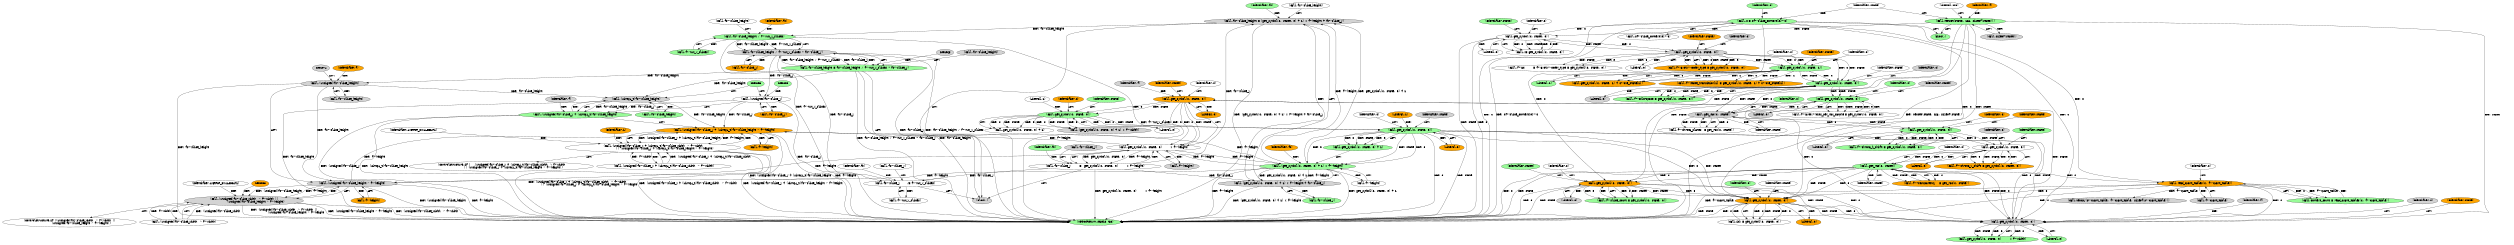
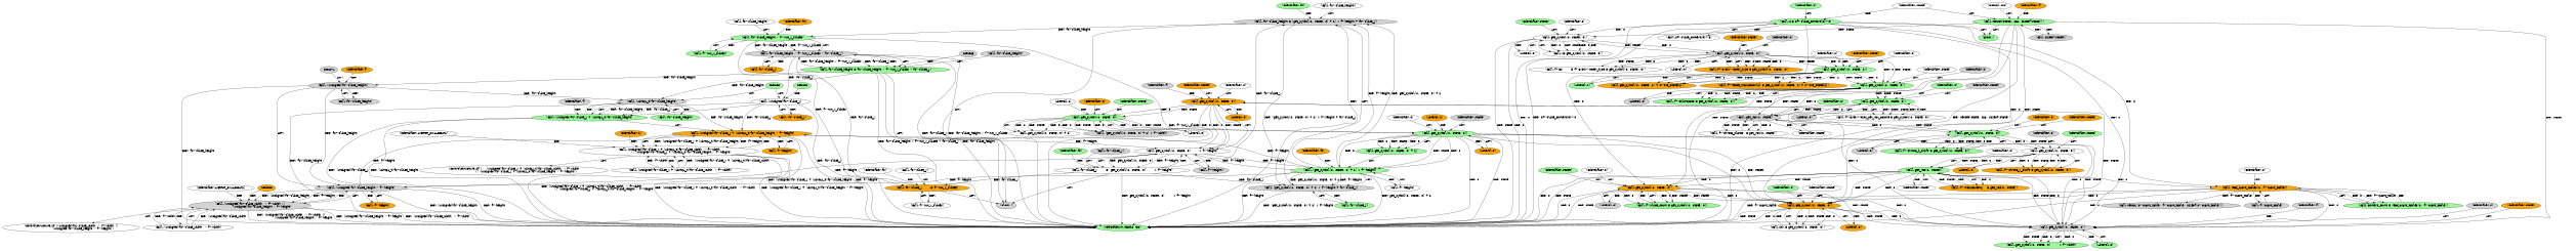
  digraph {
    fontname="DejaVu Sans Mono"
    node [fillcolor=white fontname="DejaVu Sans Mono" style=filled]
    edge [fontname="DejaVu Sans Mono"]
    n1 [fillcolor=lightgrey label="(Call,fs->slice_height = (get_symbol(c, state, 0) + 1) * f->height + fs->slice_y)"]
    n2 [fillcolor=palegreen label="(Call,fs->slice_height / f->num_v_slices)"]
    n3 [fillcolor=lightgrey label="(Call,(get_symbol(c, state, 0) + 1) * f->height + fs->slice_y)"]
    n4 [fillcolor=palegreen label="(MethodReturn,static rac)"]
    n5 [fillcolor=lightgrey label="(Block,)"]
    n6 [fillcolor=lightgrey label="(Call,fs->slice_height / f->num_v_slices - fs->slice_y)"]
-   n7 [label="(Call,fs->slice_y     /= f->num_v_slices)"]
+   n7 [fillcolor=orange label="(Call,fs->slice_y     /= f->num_v_slices)"]
    n8 [fillcolor=palegreen label="(Call,f->num_v_slices)"]
    n9 [fillcolor=palegreen label="(Call,fs->slice_y)"]
    n10 [fillcolor=palegreen label="(Call,(get_symbol(c, state, 0) + 1) * f->height)"]
    n11 [label="(Call,get_symbol(c, state, 0)      * f->height)"]
    n12 [fillcolor=lightgrey label="(Call,(unsigned)fs->slice_height > f->height)"]
    n13 [fillcolor=orange label="(Call,(unsigned)fs->slice_y + (uint64_t)fs->slice_height > f->height)"]
    n14 [label="(Call,f->height)"]
    n15 [label="(Call,fs->slice_y      =  get_symbol(c, state, 0)      * f->height)"]
    n16 [fillcolor=lightgrey label="(Call,f->height)"]
    n17 [fillcolor=lightgrey label="(Call,(unsigned)fs->slice_width  > f->width ||\n                (unsigned)fs->slice_height > f->height)"]
    n18 [fillcolor=orange label="(Call,f->height)"]
    n19 [label="(Call,(unsigned)fs->slice_x + (uint64_t)fs->slice_width  > f->width\n                || (unsigned)fs->slice_y + (uint64_t)fs->slice_height > f->height)"]
    n20 [fillcolor=orange label="(Call,f->height)"]
    n21 [fillcolor=palegreen label="(Call,get_symbol(c, state, 0))"]
    n22 [fillcolor=lightgrey label="(Call,get_symbol(c, state, 0))"]
    n23 [fillcolor=orange label="(Call,get_symbol(c, state, 0))"]
    n24 [fillcolor=palegreen label="(Call,get_symbol(c, state, 0) + 1)"]
    n25 [fillcolor=orange label="(Literal,0)"]
    n26 [fillcolor=orange label="(Call,get_symbol(c, state, 0))"]
    n27 [fillcolor=palegreen label="(Call,get_symbol(c, state, 0)      * f->width)"]
    n28 [fillcolor=palegreen label="(Literal,0)"]
    n29 [label="(Call,idx = get_symbol(c, state, 0))"]
    n30 [fillcolor=orange label="(Literal,0)"]
    n31 [fillcolor=palegreen label="(Call,get_symbol(c, state, 0))"]
    n32 [label="(Call,get_symbol(c, state, 0) + 1)"]
    n33 [fillcolor=lightgrey label="(Call,(get_symbol(c, state, 0) + 1) * f->width)"]
    n34 [label="(Literal,0)"]
    n35 [fillcolor=orange label="(Literal,0)"]
    n36 [fillcolor=palegreen label="(Call,c = &f->slice_context[0]->c)"]
    n37 [fillcolor=orange label="(Call,get_symbol(c, state, 0))"]
    n38 [label="(Call,get_symbol(c, state, 0))"]
    n39 [fillcolor=orange label="(Call,read_quant_tables(c, f->quant_table))"]
    n40 [label="(Call,&f->slice_context[0]->c)"]
    n41 [fillcolor=palegreen label="(Block,)"]
    n42 [fillcolor=palegreen label="(Call,f->slice_count = get_symbol(c, state, 0))"]
    n43 [fillcolor=lightgrey label="(Literal,0)"]
    n44 [fillcolor=lightgrey label="(Call,get_symbol(c, state, 0))"]
    n45 [label="(Literal,0)"]
    n46 [label="(Call,v= get_symbol(c, state, 0))"]
    n47 [fillcolor=lightgrey label="(Call,f->quant_table)"]
    n48 [fillcolor=palegreen label="(Call,context_count = read_quant_tables(c, f->quant_table))"]
    n49 [fillcolor=lightgrey label="(Call,memcpy(p->quant_table, f->quant_table, sizeof(p->quant_table)))"]
    n50 [fillcolor=palegreen label="(Call,get_rac(c, state))"]
    n51 [fillcolor=orange label="(Call,f->transparency   = get_rac(c, state))"]
    n52 [label="(Identifier,state)"]
    n53 [label="(Call,get_symbol(c, state, 0))"]
    n54 [fillcolor=orange label="(Call,f->chroma_v_shift = get_symbol(c, state, 0))"]
    n55 [fillcolor=orange label="(Literal,0)"]
    n56 [fillcolor=palegreen label="(Call,get_symbol(c, state, 0))"]
    n57 [fillcolor=lightgrey label="(Literal,0)"]
    n58 [fillcolor=palegreen label="(Call,f->chroma_h_shift = get_symbol(c, state, 0))"]
    n59 [fillcolor=lightgrey label="(Call,get_rac(c, state))"]
    n60 [label="(Call,f->chroma_planes  = get_rac(c, state))"]
    n61 [label="(Identifier,state)"]
    n62 [fillcolor=palegreen label="(Call,get_symbol(c, state, 0))"]
    n63 [fillcolor=lightgrey label="(Literal,0)"]
    n64 [label="(Call,f->avctx->bits_per_raw_sample = get_symbol(c, state, 0))"]
    n65 [fillcolor=palegreen label="(Call,get_symbol(c, state, 0))"]
    n66 [fillcolor=palegreen label="(Call,f->colorspace = get_symbol(c, state, 0))"]
    n67 [fillcolor=lightgrey label="(Literal,0)"]
    n68 [fillcolor=palegreen label="(Call,get_symbol(c, state, 1))"]
    n69 [label="(Call,f->ac      = f->avctx->coder_type = get_symbol(c, state, 0))"]
    n70 [label="(Literal,0)"]
    n71 [fillcolor=orange label="(Call,f->avctx->coder_type = get_symbol(c, state, 0))"]
    n72 [fillcolor=orange label="(Call,f->state_transition[i] = get_symbol(c, state, 1) + c->one_state[i])"]
    n73 [fillcolor=palegreen label="(Literal,1)"]
    n74 [fillcolor=orange label="(Call,get_symbol(c, state, 1) + c->one_state[i])"]
    n75 [fillcolor=palegreen label="(Call,memset(state, 128, sizeof(state)))"]
    n76 [fillcolor=lightgrey label="(Call,sizeof(state))"]
    n77 [label="(Call,(unsigned)fs->slice_width  > f->width)"]
    n78 [label="(ControlStructure,if ((unsigned)fs->slice_width  > f->width ||\n                (unsigned)fs->slice_height > f->height))"]
    n79 [fillcolor=lightgrey label="(Call,(unsigned)fs->slice_height)"]
    n80 [fillcolor=lightgrey label="(Call,(uint64_t)fs->slice_height)"]
    n81 [fillcolor=lightgrey label="(Call,fs->slice_height)"]
    n82 [fillcolor=palegreen label="(Call,(unsigned)fs->slice_y + (uint64_t)fs->slice_height)"]
    n83 [fillcolor=palegreen label="(Call,fs->slice_height)"]
    n84 [fillcolor=palegreen label="(Call,fs->slice_height = fs->slice_height / f->num_v_slices - fs->slice_y)"]
    n85 [label="(Call,(unsigned)fs->slice_y)"]
    n86 [fillcolor=orange label="(Call,fs->slice_y)"]
    n87 [fillcolor=orange label="(Call,fs->slice_y)"]
    n88 [label="(Call,f->num_v_slices)"]
    n89 [label="(Call,(unsigned)fs->slice_x + (uint64_t)fs->slice_width  > f->width)"]
    n90 [label="(ControlStructure,if (   (unsigned)fs->slice_x + (uint64_t)fs->slice_width  > f->width\n                || (unsigned)fs->slice_y + (uint64_t)fs->slice_height > f->height))"]
    n91 [fillcolor=lightgrey label="(Identifier,state)"]
    n92 [fillcolor=palegreen label="(Identifier,state)"]
    n93 [fillcolor=orange label="(Identifier,c)"]
    n94 [fillcolor=lightgrey label="(Identifier,state)"]
    n95 [fillcolor=orange label="(Identifier,fs)"]
    n96 [fillcolor=palegreen label="(Identifier,c)"]
    n97 [fillcolor=orange label="(Identifier,state)"]
    n98 [label="(Identifier,fs)"]
    n99 [fillcolor=lightgrey label="(Identifier,c)"]
    n100 [fillcolor=orange label="(Identifier,state)"]
    n101 [label="(Identifier,c)"]
    n102 [fillcolor=lightgrey label="(Identifier,c)"]
    n103 [label="(Call,fs->slice_height)"]
    n104 [label="(Identifier,AVERROR_INVALIDDATA)"]
    n105 [fillcolor=palegreen label="(Identifier,c)"]
    n106 [label="(Identifier,state)"]
    n107 [label="(Identifier,c)"]
    n108 [label="(Identifier,state)"]
    n109 [label="(Identifier,AVERROR_INVALIDDATA)"]
    n110 [fillcolor=orange label="(Identifier,fs)"]
    n111 [fillcolor=palegreen label="(Identifier,fs)"]
    n112 [label="(Literal,128)"]
    n113 [fillcolor=orange label="(Identifier,state)"]
    n114 [label="(Literal,1)"]
    n115 [fillcolor=orange label="(Identifier,state)"]
    n116 [fillcolor=orange label="(Identifier,f)"]
    n117 [label="(Identifier,c)"]
    n118 [fillcolor=lightgrey label="(Call,fs->slice_height)"]
    n119 [fillcolor=lightgrey label="(Call,fs->slice_y)"]
    n120 [fillcolor=lightgrey label="(Identifier,c)"]
    n121 [fillcolor=palegreen label="(Identifier,state)"]
    n122 [label="(Identifier,c)"]
    n123 [label="(Identifier,c)"]
    n124 [fillcolor=lightgrey label="(Identifier,c)"]
    n125 [label="(Identifier,state)"]
    n126 [fillcolor=orange label="(Identifier,f)"]
    n127 [fillcolor=palegreen label="(Identifier,c)"]
    n128 [fillcolor=lightgrey label="(Identifier,f)"]
    n129 [fillcolor=orange label="(Literal,1)"]
    n130 [label="(Call,fs->slice_height)"]
    n131 [label="(Identifier,c)"]
    n132 [label="(Identifier,c)"]
    n133 [label="(Identifier,c)"]
    n134 [fillcolor=lightgrey label="(Identifier,f)"]
    n135 [fillcolor=lightgrey label="(Identifier,f)"]
    n136 [fillcolor=orange label="(Identifier,state)"]
    n137 [label="(Call,fs->slice_y)"]
    n138 [fillcolor=palegreen label="(Identifier,state)"]
    n139 [fillcolor=palegreen label="(Identifier,fs)"]
    n140 [fillcolor=palegreen label="(Identifier,state)"]
    n141 [fillcolor=palegreen label="(Identifier,c)"]
    n142 [fillcolor=orange label="(Identifier,c)"]
    n143 [fillcolor=orange label="(Identifier,i)"]
    1001074 [fillcolor=lightgrey]
    1001065 [fillcolor=lightgrey]
    1001103 [fillcolor=palegreen]
    1001108 [fillcolor=palegreen]
    1001088 [fillcolor=orange]
    n1 -> n2 [label="DDG: fs->slice_height"]
    n1 -> n3 [label="CFG: "]
    n1 -> n4 [label="DDG: (get_symbol(c, state, 0) + 1) * f->height + fs->slice_y"]
    n1 -> n5 [label="AST: "]
    n2 -> n4 [label="DDG: f->num_v_slices"]
    n2 -> n6 [label="AST: "]
    n2 -> n6 [label="DDG: fs->slice_height"]
    n2 -> n6 [label="DDG: f->num_v_slices"]
    n2 -> n7 [label="DDG: f->num_v_slices"]
    n2 -> n8 [label="CFG: "]
    n3 -> n1 [label="AST: "]
    n3 -> n4 [label="DDG: (get_symbol(c, state, 0) + 1) * f->height"]
    n3 -> n9 [label="CFG: "]
    n6 -> n4 [label="DDG: fs->slice_height / f->num_v_slices"]
    n6 -> n4 [label="DDG: fs->slice_y"]
    n6 -> n84 [label="AST: "]
    n6 -> n84 [label="DDG: fs->slice_height / f->num_v_slices"]
    n6 -> n84 [label="DDG: fs->slice_y"]
    n6 -> n85 [label="DDG: fs->slice_y"]
    n6 -> n86 [label="CFG: "]
    n7 -> n5 [label="AST: "]
    n7 -> n6 [label="DDG: fs->slice_y"]
    n7 -> n88 [label="CFG: "]
    n8 -> n2 [label="AST: "]
    n9 -> n3 [label="AST: "]
    n10 -> n1 [label="DDG: get_symbol(c, state, 0) + 1"]
    n10 -> n1 [label="DDG: f->height"]
    n10 -> n3 [label="AST: "]
    n10 -> n3 [label="DDG: get_symbol(c, state, 0) + 1"]
    n10 -> n3 [label="DDG: f->height"]
    n10 -> n4 [label="DDG: f->height"]
    n10 -> n4 [label="DDG: get_symbol(c, state, 0) + 1"]
    n10 -> n11 [label="DDG: f->height"]
    n10 -> n12 [label="DDG: f->height"]
    n10 -> n13 [label="DDG: f->height"]
    n10 -> n14 [label="CFG: "]
    n11 -> n10 [label="DDG: f->height"]
    n11 -> n15 [label="AST: "]
    n11 -> n15 [label="DDG: get_symbol(c, state, 0)"]
    n11 -> n15 [label="DDG: f->height"]
    n11 -> n16 [label="CFG: "]
    n12 -> n4 [label="DDG: (unsigned)fs->slice_height"]
    n12 -> n4 [label="DDG: f->height"]
    n12 -> n11 [label="DDG: f->height"]
    n12 -> n13 [label="DDG: f->height"]
    n12 -> n17 [label="AST: "]
    n12 -> n17 [label="DDG: (unsigned)fs->slice_height"]
    n12 -> n17 [label="DDG: f->height"]
    n12 -> n18 [label="CFG: "]
    n13 -> n4 [label="DDG: (unsigned)fs->slice_y + (uint64_t)fs->slice_height"]
    n13 -> n4 [label="DDG: f->height"]
    n13 -> n11 [label="DDG: f->height"]
    n13 -> n19 [label="AST: "]
    n13 -> n19 [label="DDG: (unsigned)fs->slice_y + (uint64_t)fs->slice_height"]
    n13 -> n19 [label="DDG: f->height"]
    n13 -> n20 [label="CFG: "]
    n14 -> n10 [label="AST: "]
    n15 -> n1 [label="DDG: fs->slice_y"]
    n15 -> n3 [label="DDG: fs->slice_y"]
    n15 -> n4 [label="DDG: get_symbol(c, state, 0)      * f->height"]
    n15 -> n5 [label="AST: "]
    n15 -> n7 [label="DDG: fs->slice_y"]
    n15 -> n11 [label="CFG: "]
    n16 -> n11 [label="AST: "]
    n17 -> n4 [label="DDG: (unsigned)fs->slice_width  > f->width ||\n                (unsigned)fs->slice_height > f->height"]
    n17 -> n4 [label="DDG: (unsigned)fs->slice_height > f->height"]
    n17 -> n4 [label="DDG: (unsigned)fs->slice_width  > f->width"]
    n17 -> n12 [label="CFG: "]
    n17 -> n77 [label="CFG: "]
    n17 -> n78 [label="AST: "]
    n18 -> n12 [label="AST: "]
    n19 -> n4 [label="DDG: (unsigned)fs->slice_x + (uint64_t)fs->slice_width  > f->width"]
    n19 -> n4 [label="DDG: (unsigned)fs->slice_y + (uint64_t)fs->slice_height > f->height"]
    n19 -> n4 [label="DDG: (unsigned)fs->slice_x + (uint64_t)fs->slice_width  > f->width\n                || (unsigned)fs->slice_y + (uint64_t)fs->slice_height > f->height"]
    n19 -> n13 [label="CFG: "]
    n19 -> n89 [label="CFG: "]
    n19 -> n90 [label="AST: "]
    n20 -> n13 [label="AST: "]
    n21 -> n4 [label="DDG: state"]
    n21 -> n4 [label="DDG: c"]
    n21 -> n10 [label="DDG: c"]
    n21 -> n10 [label="DDG: state"]
    n21 -> n10 [label="DDG: 0"]
    n21 -> n22 [label="DDG: c"]
    n21 -> n22 [label="DDG: state"]
    n21 -> n23 [label="DDG: c"]
    n21 -> n23 [label="DDG: state"]
    n21 -> n24 [label="AST: "]
    n21 -> n24 [label="DDG: c"]
    n21 -> n24 [label="DDG: state"]
    n21 -> n24 [label="DDG: 0"]
    n21 -> n25 [label="CFG: "]
    n22 -> n26 [label="DDG: c"]
    n22 -> n26 [label="DDG: state"]
    n22 -> n27 [label="AST: "]
    n22 -> n27 [label="DDG: c"]
    n22 -> n27 [label="DDG: state"]
    n22 -> n27 [label="DDG: 0"]
    n22 -> n28 [label="CFG: "]
    n23 -> n4 [label="DDG: c"]
    n23 -> n4 [label="DDG: state"]
    n23 -> n22 [label="DDG: c"]
    n23 -> n22 [label="DDG: state"]
    n23 -> n29 [label="AST: "]
    n23 -> n29 [label="DDG: c"]
    n23 -> n29 [label="DDG: state"]
    n23 -> n29 [label="DDG: 0"]
    n23 -> n30 [label="CFG: "]
    n24 -> n10 [label="AST: "]
    n25 -> n21 [label="AST: "]
    n26 -> n11 [label="AST: "]
    n26 -> n11 [label="DDG: c"]
    n26 -> n11 [label="DDG: state"]
    n26 -> n11 [label="DDG: 0"]
    n26 -> n31 [label="DDG: c"]
    n26 -> n31 [label="DDG: state"]
    n26 -> n35 [label="CFG: "]
    n28 -> n22 [label="AST: "]
    n29 -> n23 [label="CFG: "]
    n30 -> n23 [label="AST: "]
    n31 -> n21 [label="DDG: c"]
    n31 -> n21 [label="DDG: state"]
    n31 -> n32 [label="AST: "]
    n31 -> n32 [label="DDG: c"]
    n31 -> n32 [label="DDG: state"]
    n31 -> n32 [label="DDG: 0"]
    n31 -> n33 [label="DDG: c"]
    n31 -> n33 [label="DDG: state"]
    n31 -> n33 [label="DDG: 0"]
    n31 -> n34 [label="CFG: "]
    n34 -> n31 [label="AST: "]
    n35 -> n26 [label="AST: "]
    n36 -> n4 [label="DDG: c"]
    n36 -> n4 [label="DDG: &f->slice_context[0]->c"]
    n36 -> n22 [label="DDG: c"]
    n36 -> n23 [label="DDG: c"]
    n36 -> n37 [label="DDG: c"]
    n36 -> n38 [label="DDG: c"]
    n36 -> n39 [label="DDG: c"]
    n36 -> n40 [label="CFG: "]
    n36 -> n41 [label="AST: "]
    n37 -> n4 [label="DDG: state"]
    n37 -> n4 [label="DDG: c"]
    n37 -> n22 [label="DDG: c"]
    n37 -> n22 [label="DDG: state"]
    n37 -> n23 [label="DDG: c"]
    n37 -> n23 [label="DDG: state"]
    n37 -> n42 [label="AST: "]
    n37 -> n42 [label="DDG: c"]
    n37 -> n42 [label="DDG: state"]
    n37 -> n42 [label="DDG: 0"]
    n37 -> n43 [label="CFG: "]
    n38 -> n4 [label="DDG: c"]
    n38 -> n4 [label="DDG: state"]
    n38 -> n44 [label="DDG: c"]
    n38 -> n44 [label="DDG: state"]
    n38 -> n45 [label="CFG: "]
    n38 -> n46 [label="AST: "]
    n38 -> n46 [label="DDG: c"]
    n38 -> n46 [label="DDG: state"]
    n38 -> n46 [label="DDG: 0"]
    n39 -> n4 [label="DDG: c"]
    n39 -> n4 [label="DDG: f->quant_table"]
    n39 -> n22 [label="DDG: c"]
    n39 -> n23 [label="DDG: c"]
    n39 -> n47 [label="CFG: "]
    n39 -> n48 [label="AST: "]
    n39 -> n48 [label="DDG: c"]
    n39 -> n48 [label="DDG: f->quant_table"]
    n39 -> n49 [label="DDG: f->quant_table"]
    n40 -> n36 [label="AST: "]
    n42 -> n37 [label="CFG: "]
    n43 -> n37 [label="AST: "]
    n44 -> n65 [label="DDG: c"]
    n44 -> n65 [label="DDG: state"]
    n44 -> n68 [label="DDG: c"]
    n44 -> n68 [label="DDG: state"]
    n44 -> n69 [label="DDG: c"]
    n44 -> n69 [label="DDG: state"]
    n44 -> n69 [label="DDG: 0"]
    n44 -> n70 [label="CFG: "]
    n44 -> n71 [label="AST: "]
    n44 -> n71 [label="DDG: c"]
    n44 -> n71 [label="DDG: state"]
    n44 -> n71 [label="DDG: 0"]
    n45 -> n38 [label="AST: "]
    n46 -> n38 [label="CFG: "]
    n47 -> n39 [label="AST: "]
    n48 -> n39 [label="CFG: "]
    n50 -> n4 [label="DDG: c"]
    n50 -> n4 [label="DDG: state"]
    n50 -> n22 [label="DDG: c"]
    n50 -> n22 [label="DDG: state"]
    n50 -> n23 [label="DDG: c"]
    n50 -> n23 [label="DDG: state"]
    n50 -> n37 [label="DDG: c"]
    n50 -> n37 [label="DDG: state"]
    n50 -> n39 [label="DDG: c"]
    n50 -> n51 [label="AST: "]
    n50 -> n51 [label="DDG: c"]
    n50 -> n51 [label="DDG: state"]
    n50 -> n52 [label="CFG: "]
    n51 -> n50 [label="CFG: "]
    n52 -> n50 [label="AST: "]
    n53 -> n50 [label="DDG: c"]
    n53 -> n50 [label="DDG: state"]
    n53 -> n54 [label="AST: "]
    n53 -> n54 [label="DDG: c"]
    n53 -> n54 [label="DDG: state"]
    n53 -> n54 [label="DDG: 0"]
    n53 -> n55 [label="CFG: "]
    n54 -> n53 [label="CFG: "]
    n55 -> n53 [label="AST: "]
    n56 -> n53 [label="DDG: c"]
    n56 -> n53 [label="DDG: state"]
    n56 -> n57 [label="CFG: "]
    n56 -> n58 [label="AST: "]
    n56 -> n58 [label="DDG: c"]
    n56 -> n58 [label="DDG: state"]
    n56 -> n58 [label="DDG: 0"]
    n57 -> n56 [label="AST: "]
    n58 -> n56 [label="CFG: "]
    n59 -> n56 [label="DDG: c"]
    n59 -> n56 [label="DDG: state"]
    n59 -> n60 [label="AST: "]
    n59 -> n60 [label="DDG: c"]
    n59 -> n60 [label="DDG: state"]
    n59 -> n61 [label="CFG: "]
    n60 -> n59 [label="CFG: "]
    n61 -> n59 [label="AST: "]
    n62 -> n59 [label="DDG: c"]
    n62 -> n59 [label="DDG: state"]
    n62 -> n63 [label="CFG: "]
    n62 -> n64 [label="AST: "]
    n62 -> n64 [label="DDG: c"]
    n62 -> n64 [label="DDG: state"]
    n62 -> n64 [label="DDG: 0"]
    n63 -> n62 [label="AST: "]
    n64 -> n62 [label="CFG: "]
    n65 -> n59 [label="DDG: c"]
    n65 -> n59 [label="DDG: state"]
    n65 -> n62 [label="DDG: c"]
    n65 -> n62 [label="DDG: state"]
    n65 -> n66 [label="AST: "]
    n65 -> n66 [label="DDG: c"]
    n65 -> n66 [label="DDG: state"]
    n65 -> n66 [label="DDG: 0"]
    n65 -> n67 [label="CFG: "]
    n66 -> n65 [label="CFG: "]
    n67 -> n65 [label="AST: "]
    n68 -> n65 [label="DDG: c"]
    n68 -> n65 [label="DDG: state"]
    n68 -> n72 [label="DDG: c"]
    n68 -> n72 [label="DDG: state"]
    n68 -> n72 [label="DDG: 1"]
    n68 -> n73 [label="CFG: "]
    n68 -> n74 [label="AST: "]
    n68 -> n74 [label="DDG: c"]
    n68 -> n74 [label="DDG: state"]
    n68 -> n74 [label="DDG: 1"]
    n70 -> n44 [label="AST: "]
    n71 -> n44 [label="CFG: "]
    n73 -> n68 [label="AST: "]
    n75 -> n4 [label="DDG: memset(state, 128, sizeof(state))"]
    n75 -> n4 [label="DDG: state"]
    n75 -> n22 [label="DDG: state"]
    n75 -> n23 [label="DDG: state"]
    n75 -> n37 [label="DDG: state"]
    n75 -> n38 [label="DDG: state"]
    n75 -> n41 [label="AST: "]
    n75 -> n76 [label="CFG: "]
-   n76 -> n75 [label="AST: "]
+   n76 -> n75 [label="CFG: "]
    n77 -> n17 [label="AST: "]
    n77 -> n17 [label="DDG: (unsigned)fs->slice_width"]
    n77 -> n17 [label="DDG: f->width"]
    n79 -> n4 [label="DDG: fs->slice_height"]
    n79 -> n12 [label="AST: "]
    n79 -> n12 [label="DDG: fs->slice_height"]
    n79 -> n80 [label="DDG: fs->slice_height"]
    n79 -> n81 [label="CFG: "]
    n80 -> n4 [label="DDG: fs->slice_height"]
    n80 -> n13 [label="DDG: fs->slice_height"]
    n80 -> n82 [label="AST: "]
    n80 -> n82 [label="DDG: fs->slice_height"]
    n80 -> n83 [label="CFG: "]
    n81 -> n79 [label="AST: "]
    n82 -> n4 [label="DDG: (uint64_t)fs->slice_height"]
    n82 -> n4 [label="DDG: (unsigned)fs->slice_y"]
    n82 -> n13 [label="AST: "]
    n82 -> n80 [label="CFG: "]
    n83 -> n80 [label="AST: "]
    n84 -> n4 [label="DDG: fs->slice_height"]
    n84 -> n4 [label="DDG: fs->slice_height / f->num_v_slices - fs->slice_y"]
    n84 -> n5 [label="AST: "]
    n84 -> n6 [label="CFG: "]
    n84 -> n79 [label="DDG: fs->slice_height"]
    n84 -> n80 [label="DDG: fs->slice_height"]
    n85 -> n4 [label="DDG: fs->slice_y"]
    n85 -> n13 [label="DDG: fs->slice_y"]
    n85 -> n82 [label="AST: "]
    n85 -> n82 [label="DDG: fs->slice_y"]
    n85 -> n87 [label="CFG: "]
    n86 -> n6 [label="AST: "]
    n87 -> n85 [label="AST: "]
    n88 -> n7 [label="AST: "]
    n89 -> n19 [label="AST: "]
    n89 -> n19 [label="DDG: (unsigned)fs->slice_x + (uint64_t)fs->slice_width"]
    n89 -> n19 [label="DDG: f->width"]
    n91 -> n21 [label="AST: "]
    n92 -> n31 [label="AST: "]
    n93 -> n56 [label="AST: "]
    n94 -> n62 [label="AST: "]
    n95 -> n10 [label="CFG: "]
    n96 -> n36 [label="AST: "]
    n97 -> n68 [label="AST: "]
    n98 -> n7 [label="CFG: "]
    n99 -> n22 [label="AST: "]
    n100 -> n22 [label="AST: "]
    n101 -> n68 [label="AST: "]
    n102 -> n65 [label="AST: "]
    n103 -> n1 [label="AST: "]
    n104 -> n19 [label="CFG: "]
    n105 -> n62 [label="AST: "]
    n106 -> n23 [label="AST: "]
    n107 -> n50 [label="AST: "]
    n108 -> n36 [label="CFG: "]
    n108 -> n75 [label="AST: "]
    n109 -> n17 [label="CFG: "]
    n110 -> n2 [label="CFG: "]
    n111 -> n1 [label="CFG: "]
    n112 -> n75 [label="AST: "]
    n113 -> n44 [label="AST: "]
    n114 -> n31 [label="CFG: "]
    n115 -> n56 [label="AST: "]
    n116 -> n75 [label="CFG: "]
    n117 -> n37 [label="AST: "]
    n118 -> n84 [label="AST: "]
    n119 -> n15 [label="AST: "]
    n120 -> n44 [label="AST: "]
    n121 -> n38 [label="AST: "]
    n122 -> n38 [label="AST: "]
    n123 -> n21 [label="AST: "]
    n124 -> n53 [label="AST: "]
    n125 -> n65 [label="AST: "]
    n126 -> n79 [label="CFG: "]
    n127 -> n23 [label="AST: "]
    n128 -> n22 [label="CFG: "]
    n129 -> n21 [label="CFG: "]
    n130 -> n2 [label="AST: "]
    n131 -> n39 [label="AST: "]
    n132 -> n26 [label="AST: "]
    n133 -> n68 [label="CFG: "]
    n134 -> n82 [label="CFG: "]
    n135 -> n26 [label="CFG: "]
    n136 -> n26 [label="AST: "]
    n137 -> n7 [label="AST: "]
    n138 -> n53 [label="AST: "]
    n139 -> n15 [label="CFG: "]
    n140 -> n37 [label="AST: "]
    n141 -> n59 [label="AST: "]
    n142 -> n31 [label="AST: "]
    n143 -> n19 [label="CFG: "]
    1001074 -> n79 [label="AST: "]
    1001065 -> n84 [label="CFG: "]
    1001103 -> n80 [label="AST: "]
    1001103 -> n85 [label="AST: "]
    1001108 -> n85 [label="CFG: "]
    1001088 -> n17 [label="CFG: "]
  }
